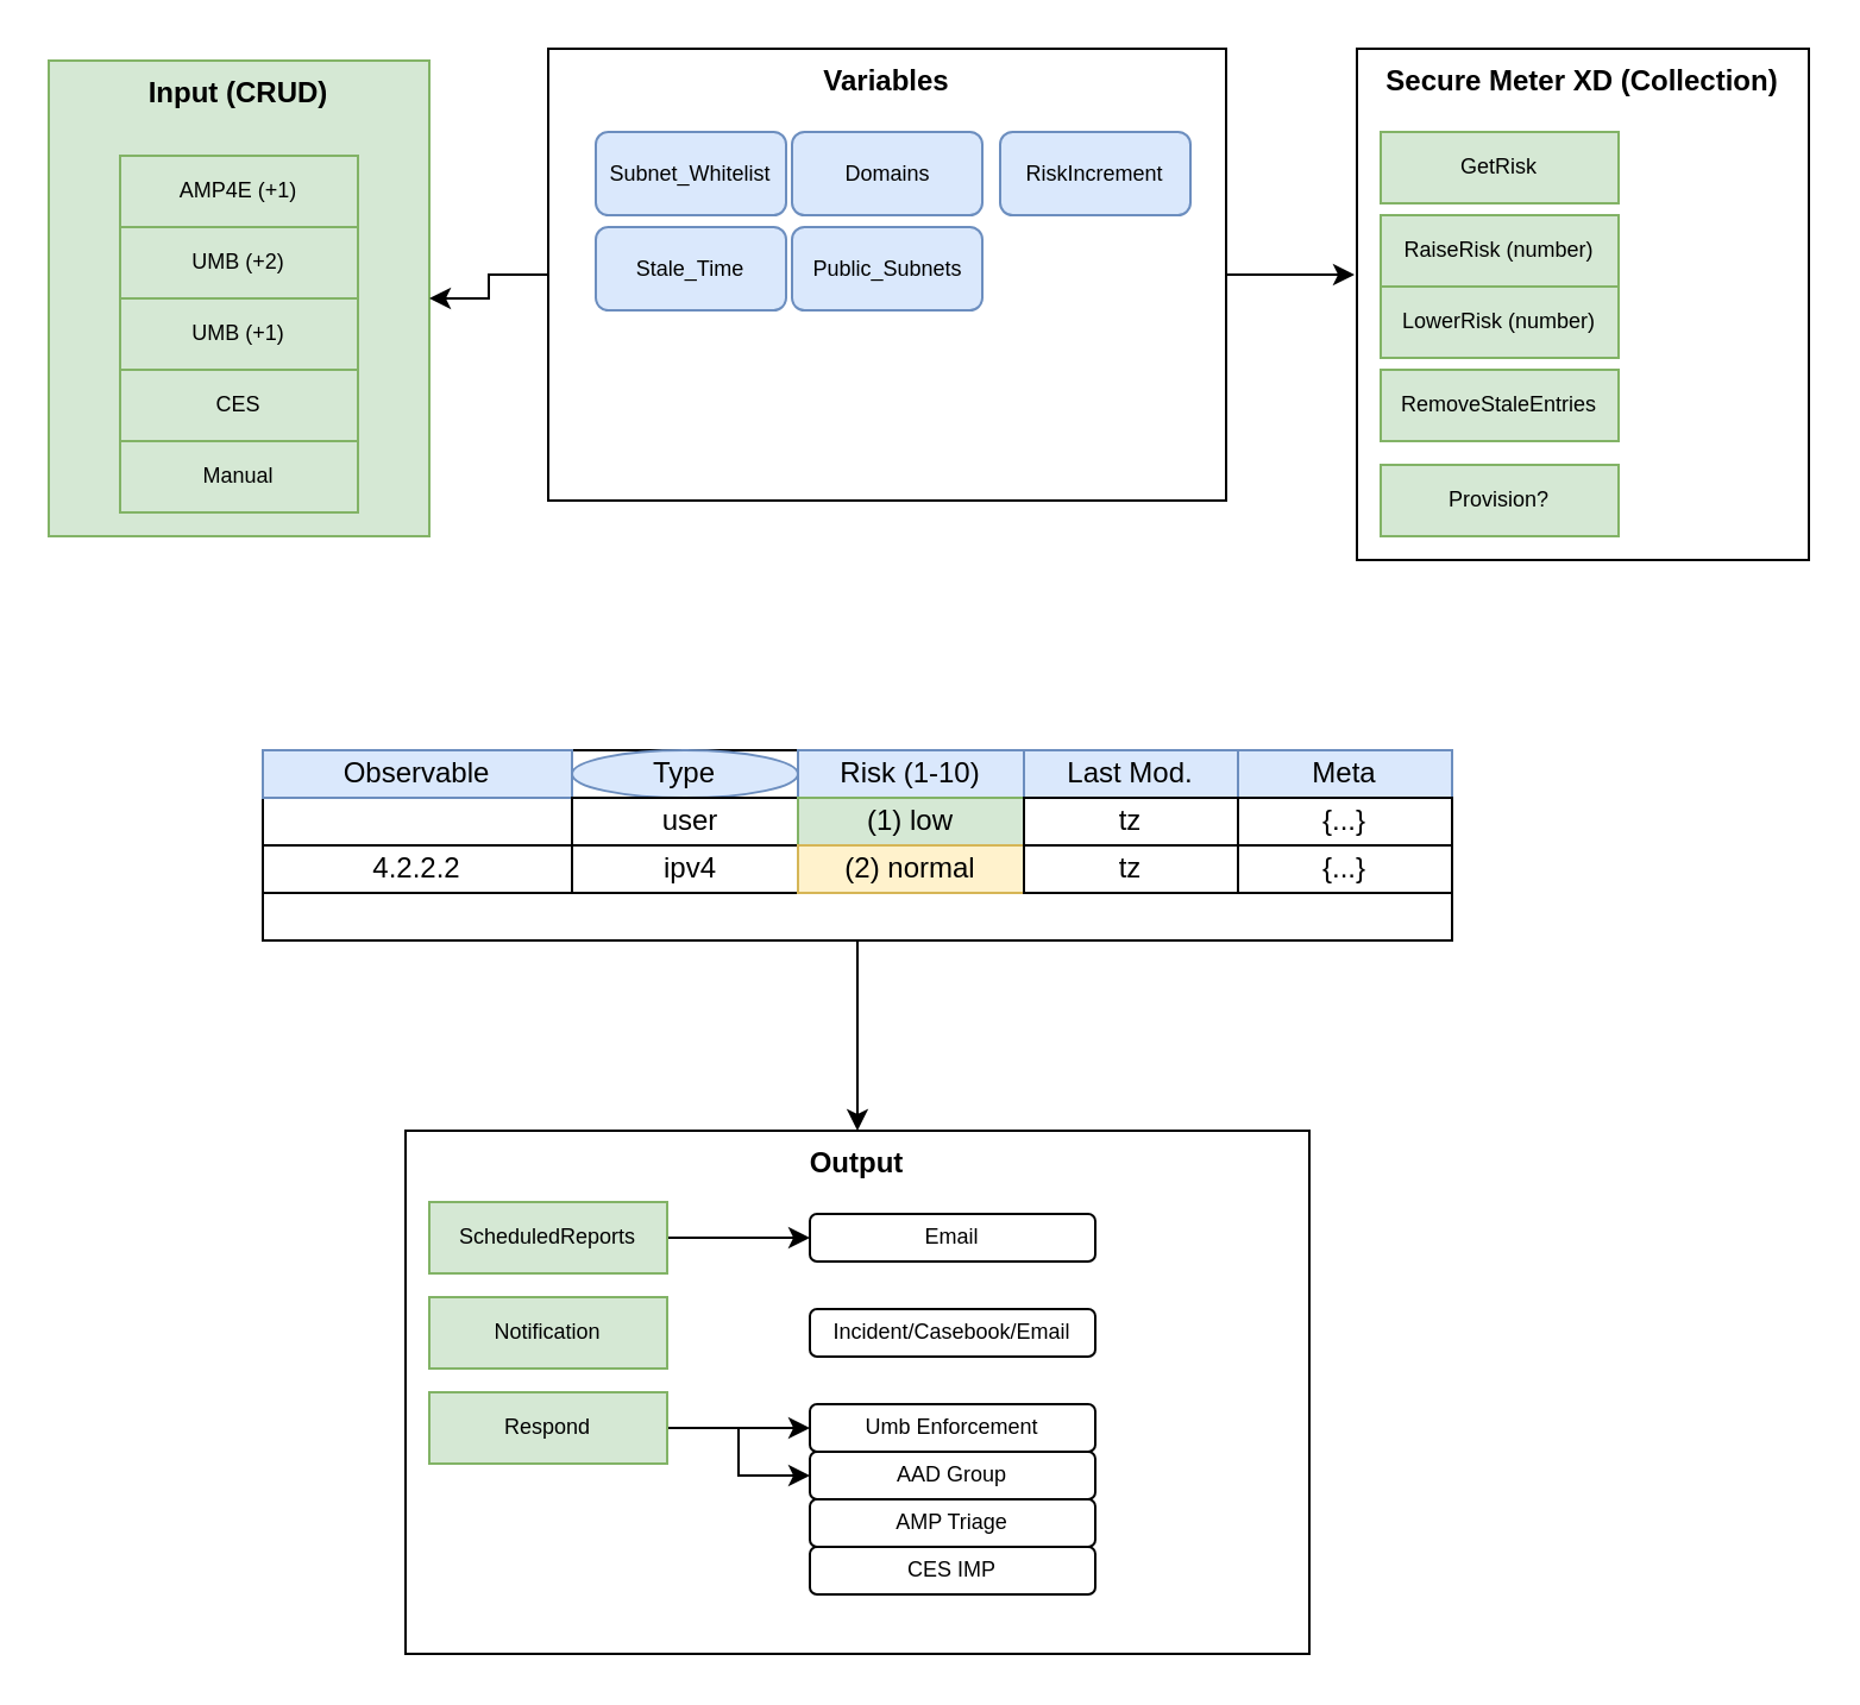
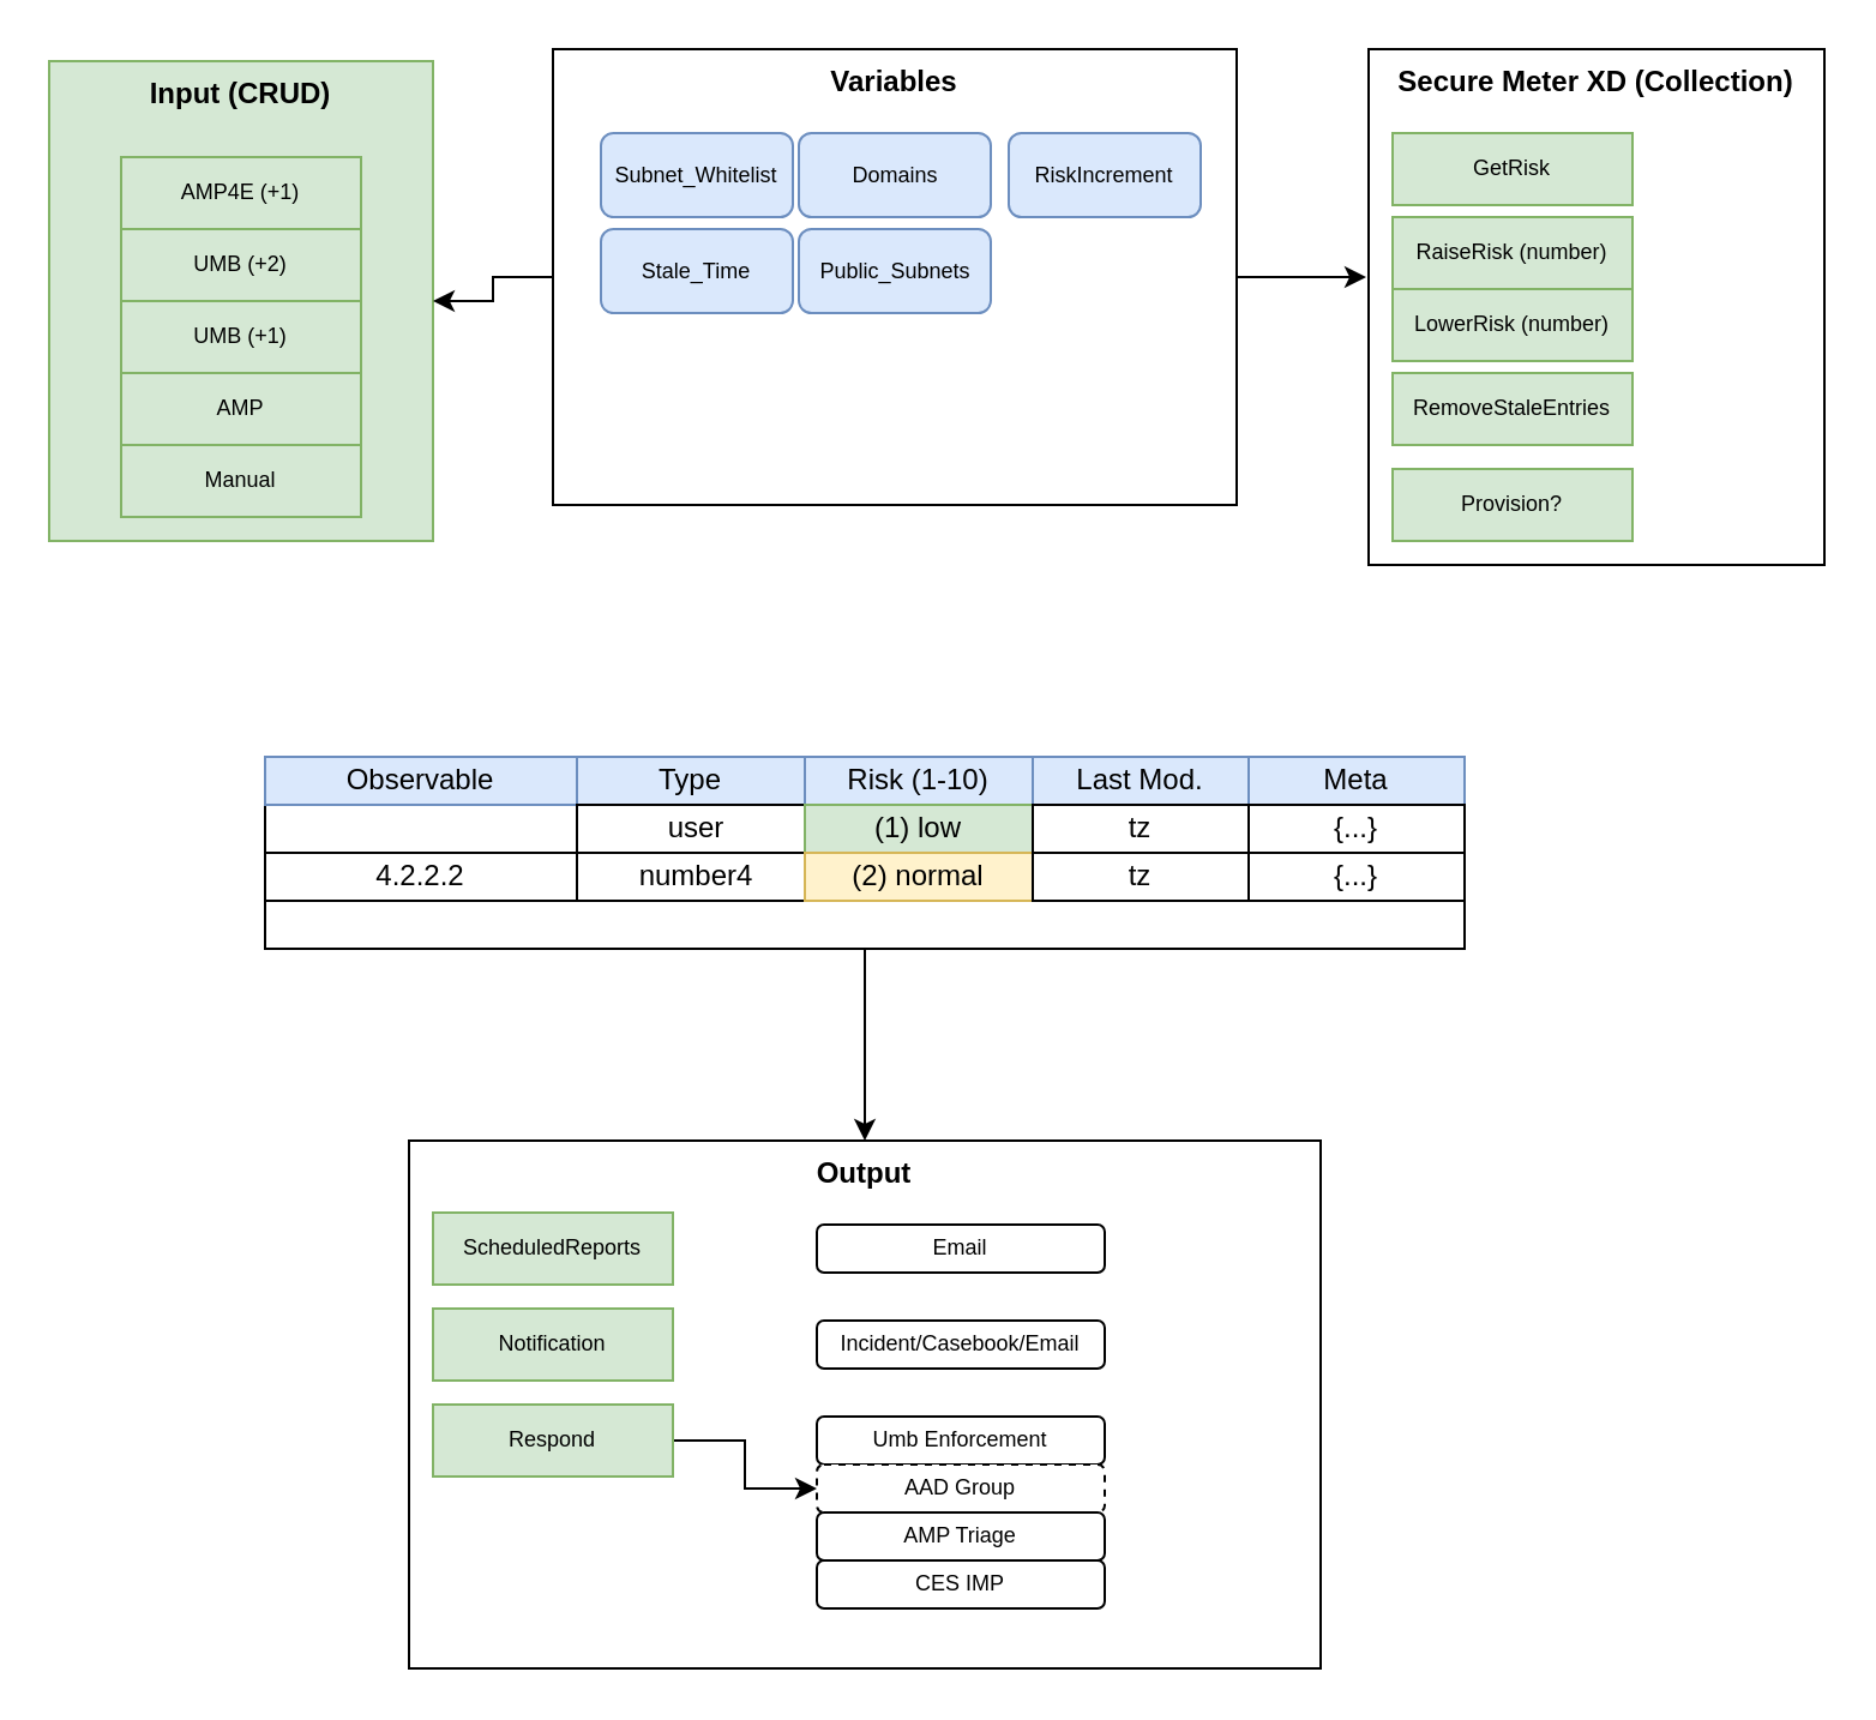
  <mxCell id="0" />
  <mxCell id="1" parent="0" />
  <mxCell id="2" style="edgeStyle=orthogonalEdgeStyle;rounded=0;orthogonalLoop=1;jettySize=auto;html=1;exitX=0.5;exitY=1;exitDx=0;exitDy=0;entryX=0.5;entryY=0;entryDx=0;entryDy=0;fontSize=9;" edge="1" parent="1" source="3" target="36"><mxGeometry relative="1" as="geometry" /></mxCell>
  <mxCell id="3" value="" style="rounded=0;whiteSpace=wrap;html=1;" vertex="1" parent="1"><mxGeometry x="110" y="315" width="500" height="80" as="geometry" /></mxCell>
  <mxCell id="4" value="Observable" style="rounded=0;whiteSpace=wrap;html=1;fillColor=#dae8fc;strokeColor=#6c8ebf;" vertex="1" parent="1"><mxGeometry x="110" y="315" width="130" height="20" as="geometry" /></mxCell>
- <mxCell id="5" value="Type" style="ellipse;whiteSpace=wrap;html=1;fillColor=#dae8fc;strokeColor=#6c8ebf;" vertex="1" parent="1"><mxGeometry x="240" y="315" width="95" height="20" as="geometry" /></mxCell>
+ <mxCell id="5" value="Type" style="rounded=0;whiteSpace=wrap;html=1;fillColor=#dae8fc;strokeColor=#6c8ebf;" vertex="1" parent="1"><mxGeometry x="240" y="315" width="95" height="20" as="geometry" /></mxCell>
  <mxCell id="6" value="Risk (1-10)" style="rounded=0;whiteSpace=wrap;html=1;fillColor=#dae8fc;strokeColor=#6c8ebf;" vertex="1" parent="1"><mxGeometry x="335" y="315" width="95" height="20" as="geometry" /></mxCell>
  <mxCell id="7" value="Meta" style="rounded=0;whiteSpace=wrap;html=1;fillColor=#dae8fc;strokeColor=#6c8ebf;" vertex="1" parent="1"><mxGeometry x="520" y="315" width="90" height="20" as="geometry" /></mxCell>
  <mxCell id="8" value="user" style="rounded=0;whiteSpace=wrap;html=1;" vertex="1" parent="1"><mxGeometry x="240" y="335" width="100" height="20" as="geometry" /></mxCell>
  <mxCell id="9" value="(1) low" style="rounded=0;whiteSpace=wrap;html=1;fillColor=#d5e8d4;strokeColor=#82b366;" vertex="1" parent="1"><mxGeometry x="335" y="335" width="95" height="20" as="geometry" /></mxCell>
  <mxCell id="10" value="{...}" style="rounded=0;whiteSpace=wrap;html=1;" vertex="1" parent="1"><mxGeometry x="520" y="335" width="90" height="20" as="geometry" /></mxCell>
  <mxCell id="11" value="4.2.2.2" style="rounded=0;whiteSpace=wrap;html=1;" vertex="1" parent="1"><mxGeometry x="110" y="355" width="130" height="20" as="geometry" /></mxCell>
- <mxCell id="12" value="ipv4" style="rounded=0;whiteSpace=wrap;html=1;" vertex="1" parent="1"><mxGeometry x="240" y="355" width="100" height="20" as="geometry" /></mxCell>
+ <mxCell id="12" value="number4" style="rounded=0;whiteSpace=wrap;html=1;" vertex="1" parent="1"><mxGeometry x="240" y="355" width="100" height="20" as="geometry" /></mxCell>
  <mxCell id="13" value="(2) normal" style="rounded=0;whiteSpace=wrap;html=1;fillColor=#fff2cc;strokeColor=#d6b656;" vertex="1" parent="1"><mxGeometry x="335" y="355" width="95" height="20" as="geometry" /></mxCell>
  <mxCell id="14" value="{...}" style="rounded=0;whiteSpace=wrap;html=1;" vertex="1" parent="1"><mxGeometry x="520" y="355" width="90" height="20" as="geometry" /></mxCell>
  <mxCell id="15" value="Input (CRUD)" style="rounded=0;whiteSpace=wrap;html=1;verticalAlign=top;fontStyle=1;fillColor=#d5e8d4;strokeColor=#82b366;" vertex="1" parent="1"><mxGeometry x="20" y="25" width="160" height="200" as="geometry" /></mxCell>
  <mxCell id="16" style="edgeStyle=orthogonalEdgeStyle;rounded=0;orthogonalLoop=1;jettySize=auto;html=1;entryX=1;entryY=0.5;entryDx=0;entryDy=0;fontSize=9;" edge="1" parent="1" source="18" target="15"><mxGeometry relative="1" as="geometry" /></mxCell>
  <mxCell id="17" style="edgeStyle=orthogonalEdgeStyle;rounded=0;orthogonalLoop=1;jettySize=auto;html=1;fontSize=9;" edge="1" parent="1" source="18"><mxGeometry relative="1" as="geometry"><mxPoint x="569" y="115" as="targetPoint" /></mxGeometry></mxCell>
  <mxCell id="18" value="Variables" style="rounded=0;whiteSpace=wrap;html=1;verticalAlign=top;fontStyle=1" vertex="1" parent="1"><mxGeometry x="230" y="20" width="285" height="190" as="geometry" /></mxCell>
  <mxCell id="19" value="Secure Meter XD (Collection)" style="rounded=0;whiteSpace=wrap;html=1;fontStyle=1;verticalAlign=top;" vertex="1" parent="1"><mxGeometry x="570" y="20" width="190" height="215" as="geometry" /></mxCell>
  <mxCell id="20" value="AMP4E (+1)" style="rounded=0;whiteSpace=wrap;html=1;fontSize=9;fillColor=#d5e8d4;strokeColor=#82b366;" vertex="1" parent="1"><mxGeometry x="50" y="65" width="100" height="30" as="geometry" /></mxCell>
  <mxCell id="21" value="UMB (+2)" style="rounded=0;whiteSpace=wrap;html=1;fontSize=9;fillColor=#d5e8d4;strokeColor=#82b366;" vertex="1" parent="1"><mxGeometry x="50" y="95" width="100" height="30" as="geometry" /></mxCell>
  <mxCell id="22" value="UMB (+1)" style="rounded=0;whiteSpace=wrap;html=1;fontSize=9;fillColor=#d5e8d4;strokeColor=#82b366;" vertex="1" parent="1"><mxGeometry x="50" y="125" width="100" height="30" as="geometry" /></mxCell>
- <mxCell id="23" value="CES" style="rounded=0;whiteSpace=wrap;html=1;fontSize=9;fillColor=#d5e8d4;strokeColor=#82b366;" vertex="1" parent="1"><mxGeometry x="50" y="155" width="100" height="30" as="geometry" /></mxCell>
+ <mxCell id="23" value="AMP" style="rounded=0;whiteSpace=wrap;html=1;fontSize=9;fillColor=#d5e8d4;strokeColor=#82b366;" vertex="1" parent="1"><mxGeometry x="50" y="155" width="100" height="30" as="geometry" /></mxCell>
  <mxCell id="24" value="Subnet_Whitelist" style="rounded=1;whiteSpace=wrap;html=1;fontSize=9;fillColor=#dae8fc;strokeColor=#6c8ebf;" vertex="1" parent="1"><mxGeometry x="250" y="55" width="80" height="35" as="geometry" /></mxCell>
  <mxCell id="25" value="Last Mod." style="rounded=0;whiteSpace=wrap;html=1;fillColor=#dae8fc;strokeColor=#6c8ebf;" vertex="1" parent="1"><mxGeometry x="430" y="315" width="90" height="20" as="geometry" /></mxCell>
  <mxCell id="26" value="tz" style="rounded=0;whiteSpace=wrap;html=1;" vertex="1" parent="1"><mxGeometry x="430" y="335" width="90" height="20" as="geometry" /></mxCell>
  <mxCell id="27" value="tz" style="rounded=0;whiteSpace=wrap;html=1;" vertex="1" parent="1"><mxGeometry x="430" y="355" width="90" height="20" as="geometry" /></mxCell>
  <mxCell id="28" value="Stale_Time" style="rounded=1;whiteSpace=wrap;html=1;fontSize=9;fillColor=#dae8fc;strokeColor=#6c8ebf;" vertex="1" parent="1"><mxGeometry x="250" y="95" width="80" height="35" as="geometry" /></mxCell>
  <mxCell id="29" value="GetRisk" style="rounded=0;whiteSpace=wrap;html=1;fontSize=9;fillColor=#d5e8d4;strokeColor=#82b366;" vertex="1" parent="1"><mxGeometry x="580" y="55" width="100" height="30" as="geometry" /></mxCell>
  <mxCell id="30" value="RaiseRisk (number)" style="rounded=0;whiteSpace=wrap;html=1;fontSize=9;fillColor=#d5e8d4;strokeColor=#82b366;" vertex="1" parent="1"><mxGeometry x="580" y="90" width="100" height="30" as="geometry" /></mxCell>
  <mxCell id="31" value="&lt;div&gt;Public_Subnets&lt;/div&gt;" style="rounded=1;whiteSpace=wrap;html=1;fontSize=9;fillColor=#dae8fc;strokeColor=#6c8ebf;" vertex="1" parent="1"><mxGeometry x="332.5" y="95" width="80" height="35" as="geometry" /></mxCell>
  <mxCell id="32" value="Domains" style="rounded=1;whiteSpace=wrap;html=1;fontSize=9;fillColor=#dae8fc;strokeColor=#6c8ebf;" vertex="1" parent="1"><mxGeometry x="332.5" y="55" width="80" height="35" as="geometry" /></mxCell>
  <mxCell id="33" value="RemoveStaleEntries" style="rounded=0;whiteSpace=wrap;html=1;fontSize=9;fillColor=#d5e8d4;strokeColor=#82b366;" vertex="1" parent="1"><mxGeometry x="580" y="155" width="100" height="30" as="geometry" /></mxCell>
  <mxCell id="34" value="LowerRisk (number)" style="rounded=0;whiteSpace=wrap;html=1;fontSize=9;fillColor=#d5e8d4;strokeColor=#82b366;" vertex="1" parent="1"><mxGeometry x="580" y="120" width="100" height="30" as="geometry" /></mxCell>
  <mxCell id="35" value="RiskIncrement" style="rounded=1;whiteSpace=wrap;html=1;fontSize=9;fillColor=#dae8fc;strokeColor=#6c8ebf;" vertex="1" parent="1"><mxGeometry x="420" y="55" width="80" height="35" as="geometry" /></mxCell>
  <mxCell id="36" value="Output" style="rounded=0;whiteSpace=wrap;html=1;fontStyle=1;verticalAlign=top;" vertex="1" parent="1"><mxGeometry x="170" y="475" width="380" height="220" as="geometry" /></mxCell>
- <mxCell id="37" style="edgeStyle=orthogonalEdgeStyle;rounded=0;orthogonalLoop=1;jettySize=auto;html=1;entryX=0;entryY=0.5;entryDx=0;entryDy=0;fontSize=9;" edge="1" parent="1" source="38" target="40"><mxGeometry relative="1" as="geometry" /></mxCell>
  <mxCell id="38" value="ScheduledReports" style="rounded=0;whiteSpace=wrap;html=1;fontSize=9;fillColor=#d5e8d4;strokeColor=#82b366;" vertex="1" parent="1"><mxGeometry x="180" y="505" width="100" height="30" as="geometry" /></mxCell>
  <mxCell id="39" value="Notification" style="rounded=0;whiteSpace=wrap;html=1;fontSize=9;fillColor=#d5e8d4;strokeColor=#82b366;" vertex="1" parent="1"><mxGeometry x="180" y="545" width="100" height="30" as="geometry" /></mxCell>
  <mxCell id="40" value="Email" style="rounded=1;whiteSpace=wrap;html=1;fontSize=9;" vertex="1" parent="1"><mxGeometry x="340" y="510" width="120" height="20" as="geometry" /></mxCell>
  <mxCell id="41" value="Incident/Casebook/Email" style="rounded=1;whiteSpace=wrap;html=1;fontSize=9;" vertex="1" parent="1"><mxGeometry x="340" y="550" width="120" height="20" as="geometry" /></mxCell>
- <mxCell id="42" style="edgeStyle=orthogonalEdgeStyle;rounded=0;orthogonalLoop=1;jettySize=auto;html=1;entryX=0;entryY=0.5;entryDx=0;entryDy=0;fontSize=9;" edge="1" parent="1" source="44" target="45"><mxGeometry relative="1" as="geometry" /></mxCell>
  <mxCell id="43" style="edgeStyle=orthogonalEdgeStyle;rounded=0;orthogonalLoop=1;jettySize=auto;html=1;entryX=0;entryY=0.5;entryDx=0;entryDy=0;fontSize=9;" edge="1" parent="1" source="44" target="46"><mxGeometry relative="1" as="geometry" /></mxCell>
  <mxCell id="44" value="Respond" style="rounded=0;whiteSpace=wrap;html=1;fontSize=9;fillColor=#d5e8d4;strokeColor=#82b366;" vertex="1" parent="1"><mxGeometry x="180" y="585" width="100" height="30" as="geometry" /></mxCell>
  <mxCell id="45" value="Umb Enforcement" style="rounded=1;whiteSpace=wrap;html=1;fontSize=9;" vertex="1" parent="1"><mxGeometry x="340" y="590" width="120" height="20" as="geometry" /></mxCell>
- <mxCell id="46" value="AAD Group" style="rounded=1;whiteSpace=wrap;html=1;fontSize=9;" vertex="1" parent="1"><mxGeometry x="340" y="610" width="120" height="20" as="geometry" /></mxCell>
+ <mxCell id="46" value="AAD Group" style="rounded=1;whiteSpace=wrap;html=1;fontSize=9;dashed=1;" vertex="1" parent="1"><mxGeometry x="340" y="610" width="120" height="20" as="geometry" /></mxCell>
  <mxCell id="47" value="AMP Triage" style="rounded=1;whiteSpace=wrap;html=1;fontSize=9;" vertex="1" parent="1"><mxGeometry x="340" y="630" width="120" height="20" as="geometry" /></mxCell>
  <mxCell id="48" value="CES IMP" style="rounded=1;whiteSpace=wrap;html=1;fontSize=9;" vertex="1" parent="1"><mxGeometry x="340" y="650" width="120" height="20" as="geometry" /></mxCell>
  <mxCell id="49" value="Provision?" style="rounded=0;whiteSpace=wrap;html=1;fontSize=9;fillColor=#d5e8d4;strokeColor=#82b366;" vertex="1" parent="1"><mxGeometry x="580" y="195" width="100" height="30" as="geometry" /></mxCell>
  <mxCell id="50" value="Manual" style="rounded=0;whiteSpace=wrap;html=1;fontSize=9;fillColor=#d5e8d4;strokeColor=#82b366;" vertex="1" parent="1"><mxGeometry x="50" y="185" width="100" height="30" as="geometry" /></mxCell>
